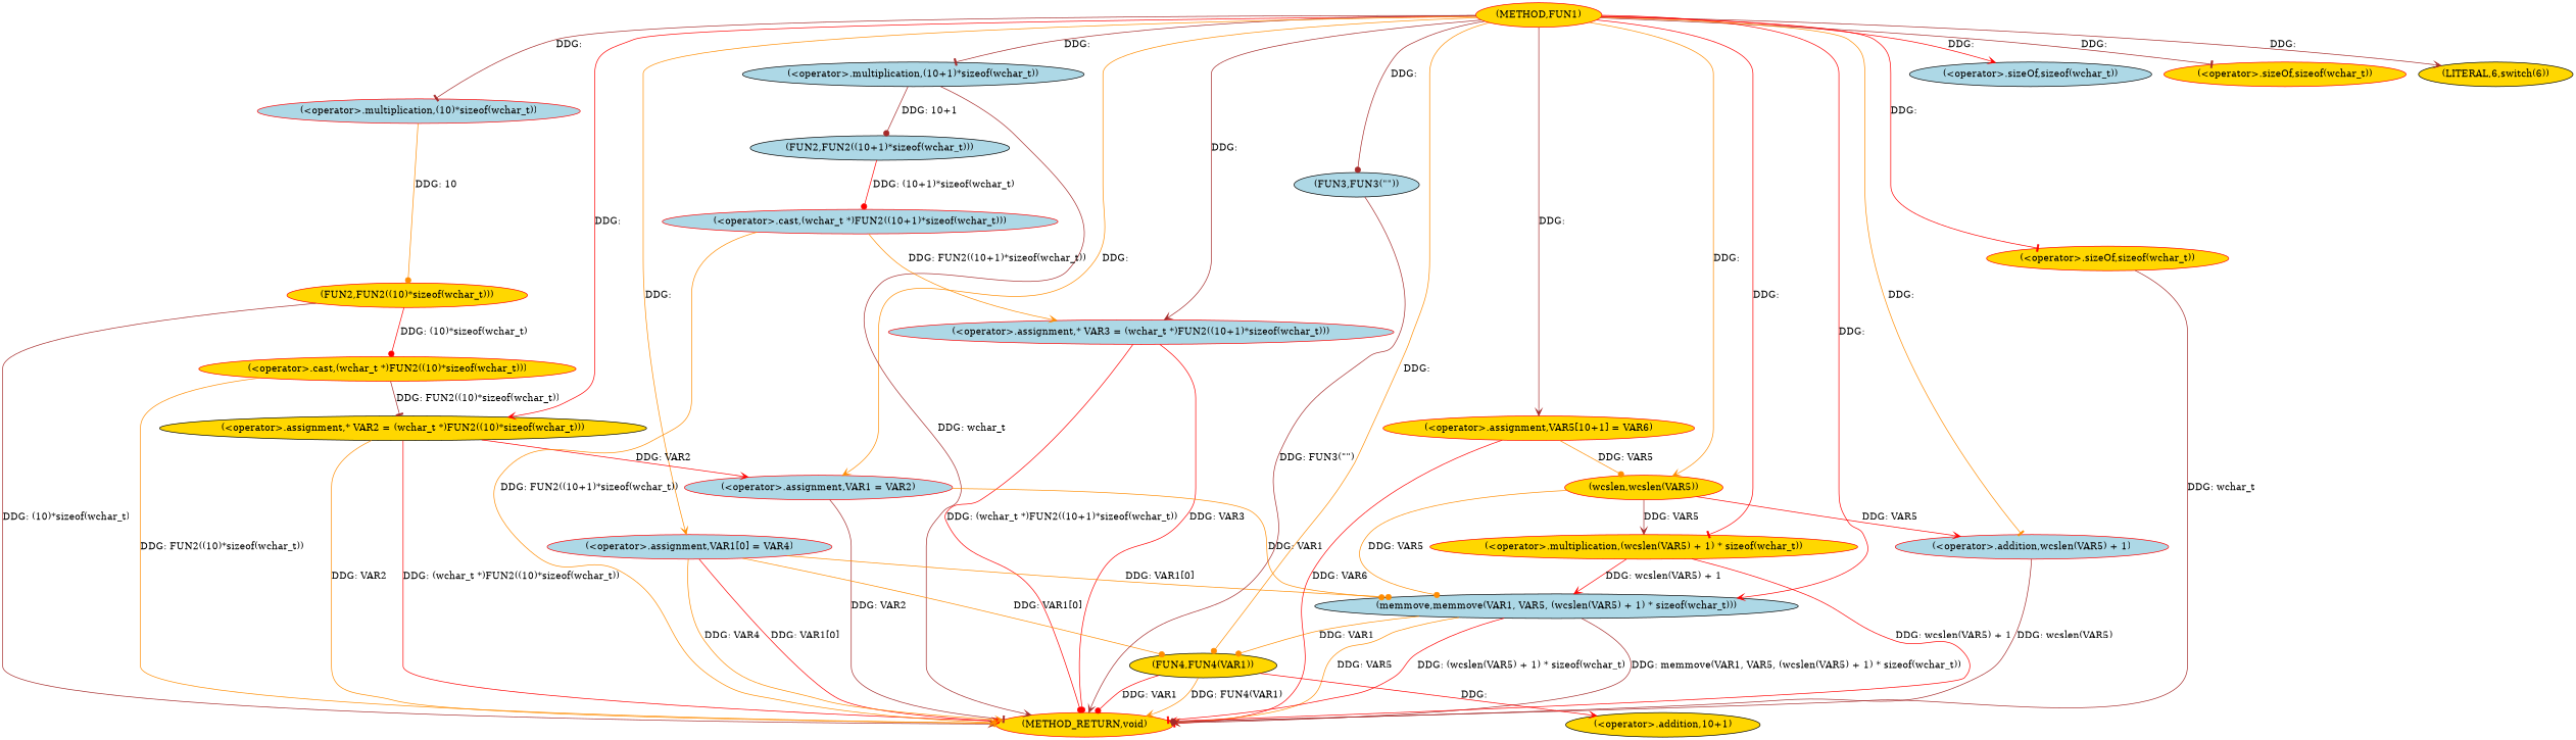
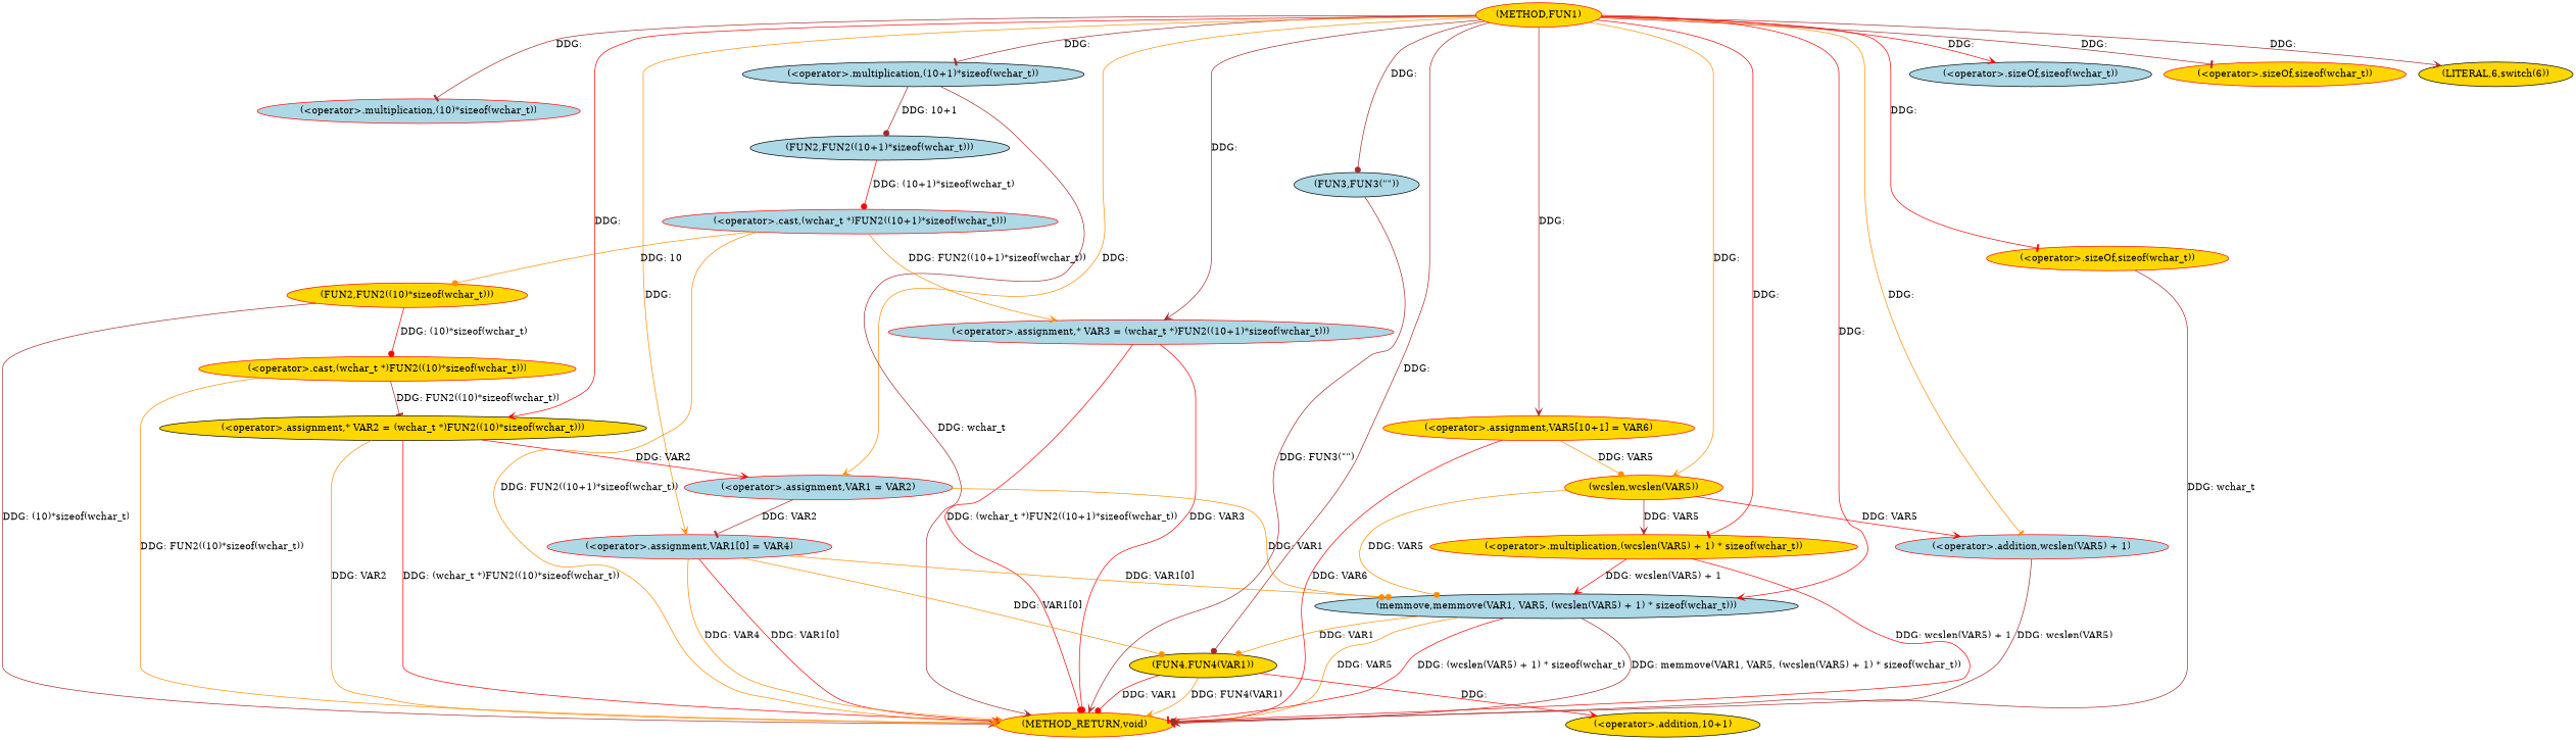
  digraph {
    node [color=red fillcolor=gold style=filled]
    edge [arrowhead=vee color=red]
    n1 [label="(METHOD,FUN1)"]
    n2 [color=black label="(<operator>.assignment,* VAR2 = (wchar_t *)FUN2((10)*sizeof(wchar_t)))"]
    n3 [fillcolor=lightblue label="(<operator>.multiplication,(10)*sizeof(wchar_t))"]
    n4 [color=black fillcolor=lightblue label="(<operator>.sizeOf,sizeof(wchar_t))"]
    n5 [fillcolor=lightblue label="(<operator>.assignment,* VAR3 = (wchar_t *)FUN2((10+1)*sizeof(wchar_t)))"]
    n6 [color=black fillcolor=lightblue label="(<operator>.multiplication,(10+1)*sizeof(wchar_t))"]
    n7 [label="(<operator>.sizeOf,sizeof(wchar_t))"]
    n8 [color=black label="(LITERAL,6,switch(6))"]
    n9 [fillcolor=lightblue label="(<operator>.assignment,VAR1 = VAR2)"]
    n10 [fillcolor=lightblue label="(<operator>.assignment,VAR1[0] = VAR4)"]
    n11 [color=black fillcolor=lightblue label="(FUN3,FUN3(\"\"))"]
    n12 [label="(<operator>.assignment,VAR5[10+1] = VAR6)"]
    n13 [color=black fillcolor=lightblue label="(memmove,memmove(VAR1, VAR5, (wcslen(VAR5) + 1) * sizeof(wchar_t)))"]
    n14 [label="(<operator>.multiplication,(wcslen(VAR5) + 1) * sizeof(wchar_t))"]
    n15 [fillcolor=lightblue label="(<operator>.addition,wcslen(VAR5) + 1)"]
    n16 [label="(wcslen,wcslen(VAR5))"]
    n17 [label="(<operator>.sizeOf,sizeof(wchar_t))"]
    n18 [color=black label="(FUN4,FUN4(VAR1))"]
    n19 [label="(METHOD_RETURN,void)"]
    n20 [label="(FUN2,FUN2((10)*sizeof(wchar_t)))"]
    n21 [color=black fillcolor=lightblue label="(FUN2,FUN2((10+1)*sizeof(wchar_t)))"]
    n22 [color=black label="(<operator>.addition,10+1)"]
    n23 [label="(<operator>.cast,(wchar_t *)FUN2((10)*sizeof(wchar_t)))"]
    n24 [fillcolor=lightblue label="(<operator>.cast,(wchar_t *)FUN2((10+1)*sizeof(wchar_t)))"]
    n1 -> n2 [label="DDG: "]
    n1 -> n3 [arrowhead=tee color=brown label="DDG: "]
    n1 -> n4 [label="DDG: "]
    n1 -> n5 [color=brown label="DDG: "]
    n1 -> n6 [arrowhead=tee color=brown label="DDG: "]
    n1 -> n7 [arrowhead=tee color=brown label="DDG: "]
    n1 -> n8 [color=brown label="DDG: "]
    n1 -> n9 [color=darkorange label="DDG: "]
    n1 -> n10 [color=darkorange label="DDG: "]
    n1 -> n11 [arrowhead=dot color=brown label="DDG: "]
    n1 -> n12 [color=brown label="DDG: "]
    n1 -> n13 [label="DDG: "]
    n1 -> n14 [arrowhead=tee label="DDG: "]
    n1 -> n15 [arrowhead=tee color=darkorange label="DDG: "]
    n1 -> n16 [color=darkorange label="DDG: "]
    n1 -> n17 [arrowhead=tee label="DDG: "]
-   n1 -> n18 [arrowhead=dot color=darkorange label="DDG: "]
+   n1 -> n18 [arrowhead=dot color=brown label="DDG: "]
    n2 -> n9 [label="DDG: VAR2"]
    n2 -> n19 [arrowhead=dot color=darkorange label="DDG: VAR2"]
    n2 -> n19 [label="DDG: (wchar_t *)FUN2((10)*sizeof(wchar_t))"]
-   n3 -> n20 [arrowhead=dot color=darkorange label="DDG: 10"]
+   n24 -> n20 [arrowhead=dot color=darkorange label="DDG: 10"]
    n5 -> n19 [arrowhead=dot label="DDG: VAR3"]
    n5 -> n19 [arrowhead=dot label="DDG: (wchar_t *)FUN2((10+1)*sizeof(wchar_t))"]
    n6 -> n19 [color=brown label="DDG: wchar_t"]
    n6 -> n21 [arrowhead=dot color=brown label="DDG: 10+1"]
    n9 -> n13 [arrowhead=dot color=darkorange label="DDG: VAR1"]
-   n9 -> n19 [arrowhead=tee color=brown label="DDG: VAR2"]
+   n9 -> n10 [arrowhead=tee color=brown label="DDG: VAR2"]
    n10 -> n13 [arrowhead=dot color=darkorange label="DDG: VAR1[0]"]
    n10 -> n18 [arrowhead=dot color=darkorange label="DDG: VAR1[0]"]
    n10 -> n19 [arrowhead=dot label="DDG: VAR1[0]"]
    n10 -> n19 [color=darkorange label="DDG: VAR4"]
    n11 -> n19 [color=brown label="DDG: FUN3(\"\")"]
    n12 -> n16 [arrowhead=dot color=darkorange label="DDG: VAR5"]
    n12 -> n19 [arrowhead=tee label="DDG: VAR6"]
    n13 -> n18 [arrowhead=dot color=darkorange label="DDG: VAR1"]
    n13 -> n19 [color=darkorange label="DDG: VAR5"]
    n13 -> n19 [arrowhead=tee label="DDG: (wcslen(VAR5) + 1) * sizeof(wchar_t)"]
    n13 -> n19 [color=brown label="DDG: memmove(VAR1, VAR5, (wcslen(VAR5) + 1) * sizeof(wchar_t))"]
    n14 -> n13 [label="DDG: wcslen(VAR5) + 1"]
    n14 -> n19 [label="DDG: wcslen(VAR5) + 1"]
    n15 -> n19 [arrowhead=tee color=brown label="DDG: wcslen(VAR5)"]
    n16 -> n13 [arrowhead=dot color=darkorange label="DDG: VAR5"]
    n16 -> n14 [color=brown label="DDG: VAR5"]
    n16 -> n15 [label="DDG: VAR5"]
    n17 -> n19 [arrowhead=dot color=brown label="DDG: wchar_t"]
    n18 -> n19 [color=darkorange label="DDG: FUN4(VAR1)"]
    n18 -> n19 [arrowhead=dot label="DDG: VAR1"]
    n18 -> n22 [label="DDG: "]
    n20 -> n19 [color=brown label="DDG: (10)*sizeof(wchar_t)"]
    n20 -> n23 [arrowhead=dot label="DDG: (10)*sizeof(wchar_t)"]
    n21 -> n24 [arrowhead=dot label="DDG: (10+1)*sizeof(wchar_t)"]
    n23 -> n2 [arrowhead=tee color=brown label="DDG: FUN2((10)*sizeof(wchar_t))"]
    n23 -> n19 [arrowhead=tee color=darkorange label="DDG: FUN2((10)*sizeof(wchar_t))"]
    n24 -> n5 [color=darkorange label="DDG: FUN2((10+1)*sizeof(wchar_t))"]
    n24 -> n19 [color=darkorange label="DDG: FUN2((10+1)*sizeof(wchar_t))"]
  }
